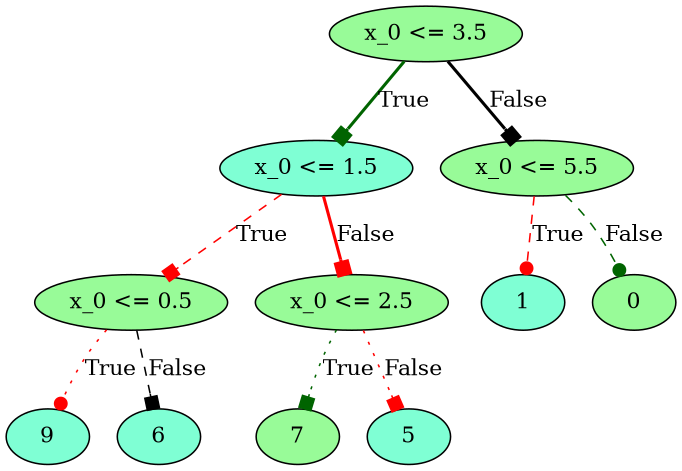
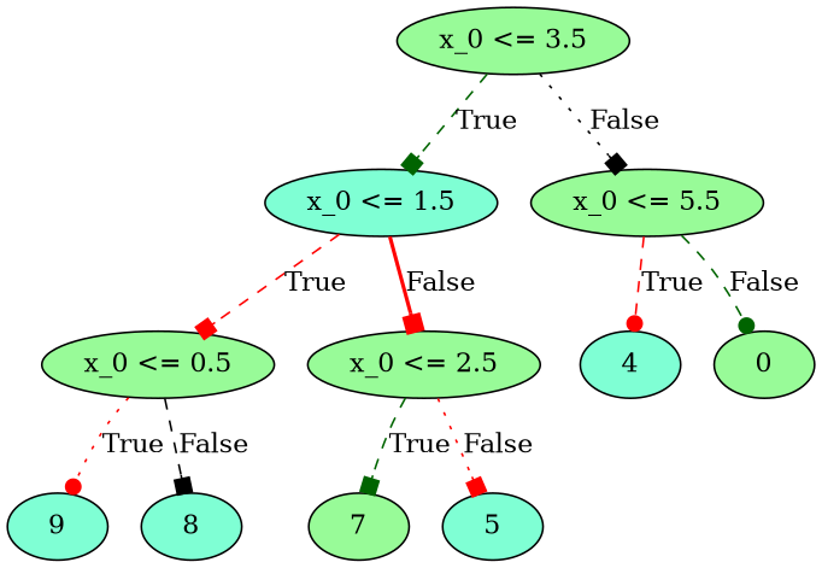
  digraph {
    node [fillcolor=palegreen style=filled]
    edge [arrowhead=box color=red style=dashed]
    n1 [label="x_0 <= 3.5"]
    n2 [fillcolor=aquamarine label="x_0 <= 1.5"]
    n3 [label="x_0 <= 5.5"]
    n4 [label="x_0 <= 0.5"]
    n5 [label="x_0 <= 2.5"]
-   n6 [fillcolor=aquamarine label=1]
+   n6 [fillcolor=aquamarine label=4]
    n7 [label=0]
    n8 [fillcolor=aquamarine label=9]
-   n9 [fillcolor=aquamarine label=6]
+   n9 [fillcolor=aquamarine label=8]
    n10 [label=7]
    n11 [fillcolor=aquamarine label=5]
-   n1 -> n2 [color=darkgreen label=True style=bold]
-   n1 -> n3 [color=black label=False style=bold]
+   n1 -> n2 [color=darkgreen label=True]
+   n1 -> n3 [color=black label=False style=dotted]
    n2 -> n4 [label=True]
    n2 -> n5 [label=False style=bold]
    n3 -> n6 [arrowhead=dot label=True]
    n3 -> n7 [arrowhead=dot color=darkgreen label=False]
    n4 -> n8 [arrowhead=dot label=True style=dotted]
    n4 -> n9 [color=black label=False]
-   n5 -> n10 [color=darkgreen label=True style=dotted]
+   n5 -> n10 [color=darkgreen label=True]
    n5 -> n11 [label=False style=dotted]
  }
